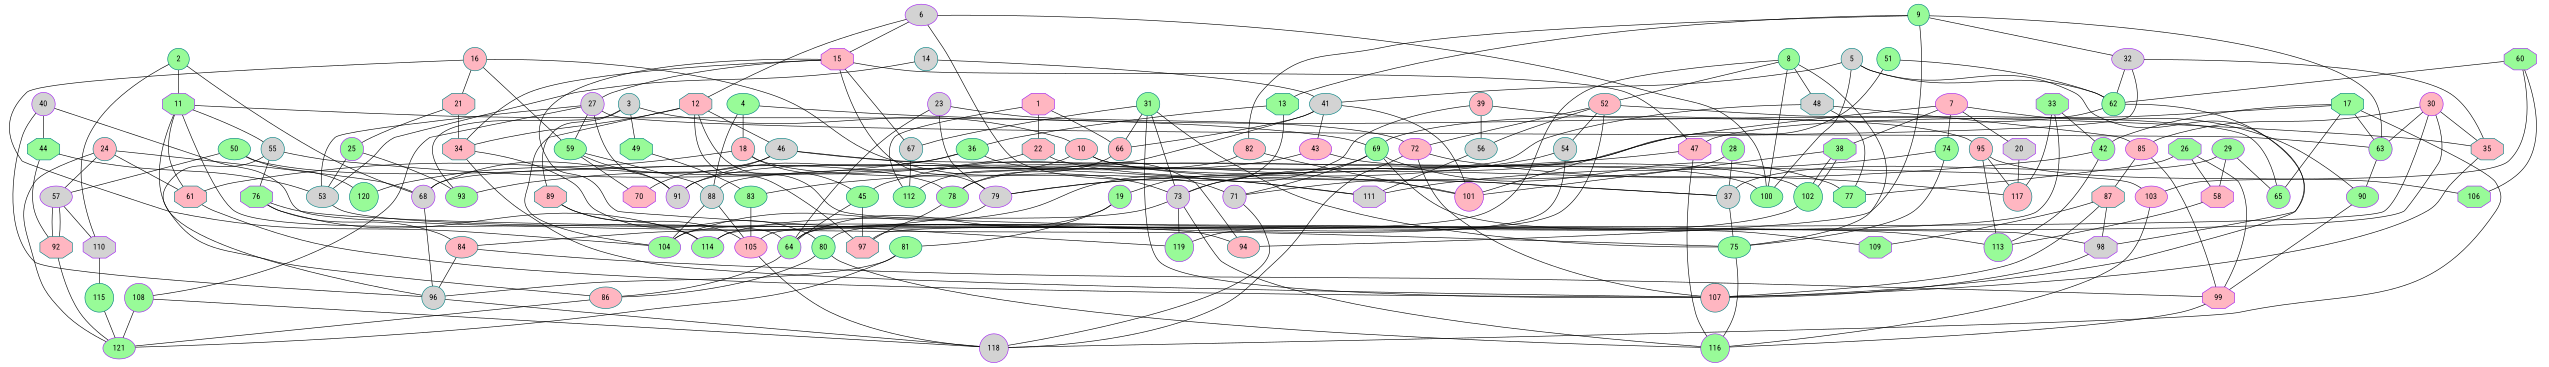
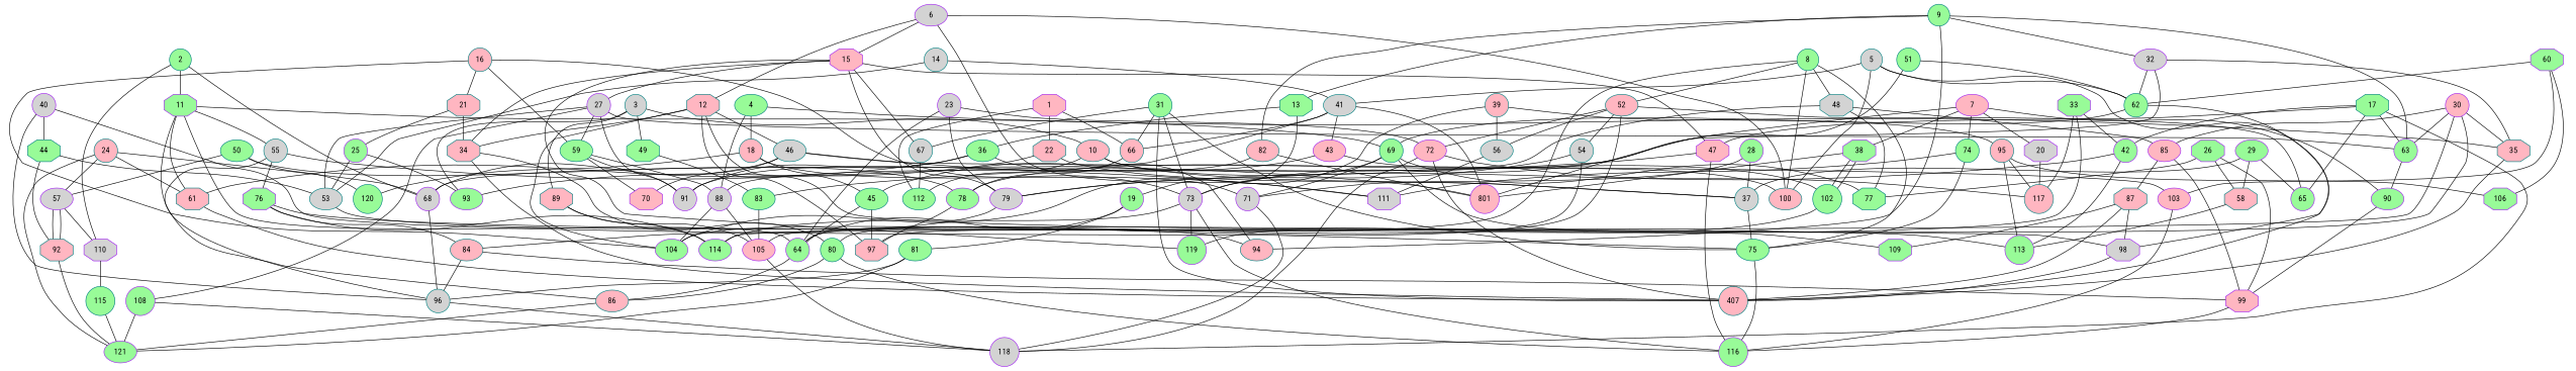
  graph {
    fontname="Roboto Condensed"
    node [color=teal fillcolor=palegreen fontname="Roboto Condensed" shape=circle style=filled]
    edge [fontname="Roboto Condensed"]
    1 [color=purple fillcolor=lightpink shape=octagon]
    22 [fillcolor=lightpink shape=octagon]
    66 [fillcolor=lightpink]
    112 [shape=ellipse]
    93 [color=purple shape=ellipse]
    37 [fillcolor=lightgrey]
    78 [color=purple shape=ellipse]
    11 [color=purple shape=octagon]
    2
    68 [color=purple fillcolor=lightgrey]
    110 [color=purple fillcolor=lightgrey shape=octagon]
    55 [fillcolor=lightgrey]
    61 [fillcolor=lightpink shape=octagon]
    64 [color=purple]
    69
    86 [fillcolor=lightpink shape=ellipse]
    96 [fillcolor=lightgrey]
    115
    3 [fillcolor=lightgrey]
    10 [fillcolor=lightpink shape=ellipse]
    49 [shape=octagon]
    89 [fillcolor=lightpink shape=octagon]
    102
    83 [shape=ellipse]
    105 [color=purple fillcolor=lightpink shape=ellipse]
    114 [color=purple shape=ellipse]
    4 [shape=ellipse]
    18 [fillcolor=lightpink]
    35 [fillcolor=lightpink shape=octagon]
-   88 [fillcolor=lightgrey]
+   88 [color=purple fillcolor=lightgrey]
    45 [shape=ellipse]
    71 [color=purple fillcolor=lightgrey]
    120
-   107 [fillcolor=lightpink]
+   107 [fillcolor=lightpink label=407]
    104 [color=purple shape=ellipse]
    5 [fillcolor=lightgrey]
    41 [fillcolor=lightgrey shape=ellipse]
    62
-   100 [shape=ellipse]
-   101 [color=purple fillcolor=lightpink]
+   100 [fillcolor=lightpink shape=ellipse]
+   101 [color=purple fillcolor=lightpink label=801]
    43 [color=purple fillcolor=lightpink shape=ellipse]
    98 [color=purple fillcolor=lightgrey shape=octagon]
    6 [color=purple fillcolor=lightgrey shape=ellipse]
    12 [fillcolor=lightpink shape=octagon]
    15 [color=purple fillcolor=lightpink shape=octagon]
    111 [color=purple fillcolor=lightgrey shape=octagon]
    34 [fillcolor=lightpink shape=octagon]
    46 [fillcolor=lightgrey shape=ellipse]
    97 [fillcolor=lightpink shape=octagon]
    27 [color=purple fillcolor=lightgrey]
    47 [color=purple fillcolor=lightpink shape=octagon]
    67 [fillcolor=lightgrey]
    79 [color=purple fillcolor=lightgrey shape=ellipse]
    119 [color=purple]
    7 [color=purple fillcolor=lightpink shape=ellipse]
    20 [color=purple fillcolor=lightgrey shape=octagon]
    38 [color=purple shape=octagon]
    73 [color=purple fillcolor=lightgrey]
    74
    90 [color=purple shape=ellipse]
    117 [fillcolor=lightpink]
    116 [color=purple]
    75 [shape=ellipse]
    99 [color=purple fillcolor=lightpink shape=octagon]
    8
    48 [fillcolor=lightgrey shape=octagon]
    52 [fillcolor=lightpink shape=ellipse]
    77 [shape=octagon]
    85 [color=purple fillcolor=lightpink shape=ellipse]
    65 [color=purple]
    72 [color=purple fillcolor=lightpink shape=ellipse]
    80
    56 [fillcolor=lightgrey shape=ellipse]
    54 [fillcolor=lightgrey]
    13 [shape=octagon]
    9
    32 [color=purple fillcolor=lightgrey shape=ellipse]
    63 [color=purple]
    82 [fillcolor=lightpink shape=ellipse]
    94 [fillcolor=lightpink shape=ellipse]
    19 [color=purple]
    36 [shape=ellipse]
    91 [color=purple fillcolor=lightgrey]
    76 [color=purple shape=octagon]
    109 [color=purple shape=octagon]
    121 [color=purple shape=ellipse]
    70 [color=purple fillcolor=lightpink shape=octagon]
    103 [color=purple fillcolor=lightpink shape=ellipse]
    81 [shape=ellipse]
    14 [fillcolor=lightgrey]
    53 [fillcolor=lightgrey shape=ellipse]
    59 [shape=ellipse]
    108 [color=purple]
    84 [fillcolor=lightpink shape=ellipse]
    16 [fillcolor=lightpink]
    21 [fillcolor=lightpink shape=octagon]
    25 [color=purple]
    17 [shape=octagon]
    42 [color=purple]
    118 [color=purple fillcolor=lightgrey]
    113 [color=purple]
    23 [color=purple fillcolor=lightgrey]
    24 [fillcolor=lightpink]
    57 [color=purple fillcolor=lightgrey shape=ellipse]
    92 [fillcolor=lightpink shape=octagon]
    26 [color=purple shape=octagon]
-   58 [color=purple fillcolor=lightpink shape=octagon]
+   58 [fillcolor=lightpink shape=octagon]
    28 [color=purple]
    29 [color=purple shape=ellipse]
    30 [color=purple fillcolor=lightpink]
    87 [fillcolor=lightpink shape=octagon]
    31
    33 [color=purple shape=octagon]
    39 [fillcolor=lightpink]
    95 [fillcolor=lightpink]
    106 [color=purple shape=octagon]
    40 [color=purple fillcolor=lightgrey]
    44 [shape=octagon]
    50 [shape=ellipse]
    51
    60 [color=purple shape=octagon]
    1 -- 22
    1 -- 66
    1 -- 112
    22 -- 93
    22 -- 37
    66 -- 78
    37 -- 75
    78 -- 97
    11 -- 55
    11 -- 61
    11 -- 64
    11 -- 69
    11 -- 86
    2 -- 11
    2 -- 68
    2 -- 110
    68 -- 96
    110 -- 115
    55 -- 96
    55 -- 101
    55 -- 76
    61 -- 107
    64 -- 86
    69 -- 71
    69 -- 73
    69 -- 77
    69 -- 109
    86 -- 121
    96 -- 118
    115 -- 121
    3 -- 93
    3 -- 10
    3 -- 49
    3 -- 89
    10 -- 112
    10 -- 37
    10 -- 102
    49 -- 83
    89 -- 105
    89 -- 114
    102 -- 119
    83 -- 105
    105 -- 118
    4 -- 18
    4 -- 35
    4 -- 88
    18 -- 45
    18 -- 71
    18 -- 120
    35 -- 107
    88 -- 105
    88 -- 104
    45 -- 64
    45 -- 97
    71 -- 118
    5 -- 107
    5 -- 41
    5 -- 62
    5 -- 100
    41 -- 66
    41 -- 68
    41 -- 101
    41 -- 43
    62 -- 69
    62 -- 98
    43 -- 45
    43 -- 100
    98 -- 107
    6 -- 100
    6 -- 12
    6 -- 15
    6 -- 111
    12 -- 104
    12 -- 98
    12 -- 34
    12 -- 46
    12 -- 97
    15 -- 34
    15 -- 27
    15 -- 47
    15 -- 67
    15 -- 79
    15 -- 119
    34 -- 107
    34 -- 80
    46 -- 68
    46 -- 111
    46 -- 70
    46 -- 103
    27 -- 63
    27 -- 91
    27 -- 53
    27 -- 59
    27 -- 108
    47 -- 83
    47 -- 116
    67 -- 112
    79 -- 84
    7 -- 20
    7 -- 38
    7 -- 73
    7 -- 74
    7 -- 90
    20 -- 117
    38 -- 102
    38 -- 102
    38 -- 101
    73 -- 114
    73 -- 119
    73 -- 116
    74 -- 111
    74 -- 75
    90 -- 99
    75 -- 116
    99 -- 116
    8 -- 104
    8 -- 100
    8 -- 75
    8 -- 48
    8 -- 52
    48 -- 88
    48 -- 77
    48 -- 85
    52 -- 65
    52 -- 72
    52 -- 80
    52 -- 56
    52 -- 54
    85 -- 99
    85 -- 87
    72 -- 107
    72 -- 117
    72 -- 118
    80 -- 86
    80 -- 116
    56 -- 111
    54 -- 64
    54 -- 79
    13 -- 19
    13 -- 36
    9 -- 13
    9 -- 32
    9 -- 63
    9 -- 82
    9 -- 94
    32 -- 78
    32 -- 35
    32 -- 62
    63 -- 90
    82 -- 101
    82 -- 91
    19 -- 64
    19 -- 81
    36 -- 61
    36 -- 94
    36 -- 91
    76 -- 114
    76 -- 84
    76 -- 113
    103 -- 116
    81 -- 96
    81 -- 121
    14 -- 41
    14 -- 53
    53 -- 94
    59 -- 88
    59 -- 91
    59 -- 70
    108 -- 121
    108 -- 118
    84 -- 96
    84 -- 99
    16 -- 104
    16 -- 73
    16 -- 59
    16 -- 21
    21 -- 34
    21 -- 25
    25 -- 93
    25 -- 53
    17 -- 47
    17 -- 65
    17 -- 63
    17 -- 42
    17 -- 118
    42 -- 79
    42 -- 113
    23 -- 64
    23 -- 79
    23 -- 72
    24 -- 68
    24 -- 61
    24 -- 121
    24 -- 57
    57 -- 110
    57 -- 92
    57 -- 92
    92 -- 121
    26 -- 99
    26 -- 77
    26 -- 58
    58 -- 113
    28 -- 37
    28 -- 71
    29 -- 37
    29 -- 65
    29 -- 58
    30 -- 105
    30 -- 114
    30 -- 35
    30 -- 85
    30 -- 63
    87 -- 107
    87 -- 98
    87 -- 109
    31 -- 66
    31 -- 107
    31 -- 67
    31 -- 73
    31 -- 75
    33 -- 97
    33 -- 117
    33 -- 42
    39 -- 104
    39 -- 56
    39 -- 95
    95 -- 117
    95 -- 113
    95 -- 106
    40 -- 96
    40 -- 75
    40 -- 44
    44 -- 53
    44 -- 92
    50 -- 78
    50 -- 120
    50 -- 57
    51 -- 62
    51 -- 101
    60 -- 62
    60 -- 103
    60 -- 106
  }
